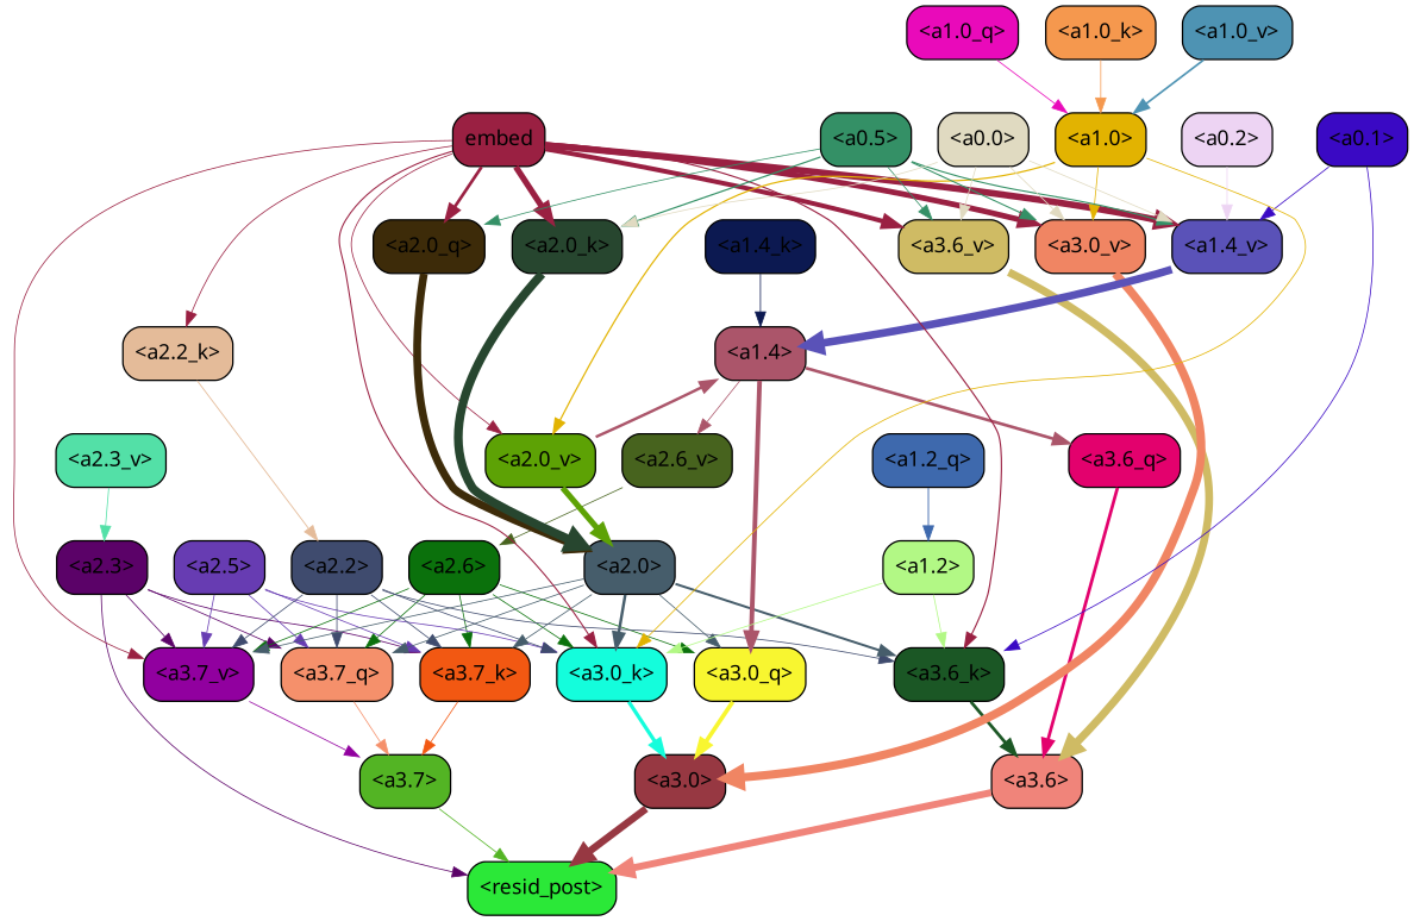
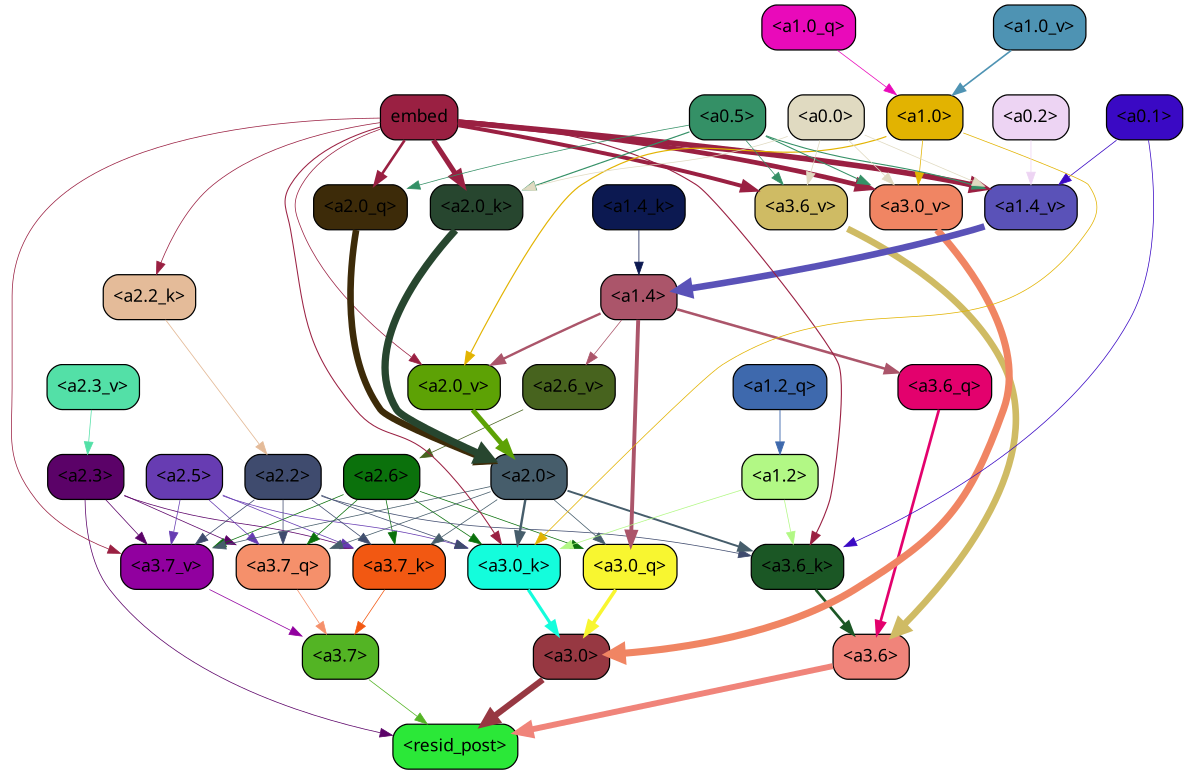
  strict digraph {
    fontname="Noto Sans"
    splines=true
    node [color=black fontname="Noto Sans" shape=box style="filled, rounded"]
    edge [color="#9a2042" fontname="Noto Sans" penwidth=0.6]
    "<a3.7>" [fillcolor="#53b424"]
    "<resid_post>" [fillcolor="#2be838"]
    "<a3.6>" [fillcolor="#f0847a"]
    "<a3.0>" [fillcolor="#973842"]
    "<a2.3>" [fillcolor="#5b0268"]
    "<a3.7_q>" [fillcolor="#f5906b"]
    "<a3.7_k>" [fillcolor="#f25812"]
    "<a3.7_v>" [fillcolor="#91009f"]
    "<a3.6_q>" [fillcolor="#e3016d"]
    "<a3.0_q>" [fillcolor="#f8f630"]
    "<a3.6_k>" [fillcolor="#1b5725"]
    "<a3.0_k>" [fillcolor="#14fddc"]
    "<a3.6_v>" [fillcolor="#cfbb64"]
    "<a3.0_v>" [fillcolor="#f08563"]
    "<a2.6>" [fillcolor="#0b710c"]
    "<a2.5>" [fillcolor="#673cb2"]
    "<a2.2>" [fillcolor="#3f4b6e"]
    "<a2.0>" [fillcolor="#465d6b"]
    "<a1.4>" [fillcolor="#ab556a"]
    "<a2.6_v>" [fillcolor="#47631e"]
    "<a2.0_v>" [fillcolor="#5da205"]
    "<a1.2>" [fillcolor="#b2f885"]
    "<a0.1>" [fillcolor="#3a09c4"]
    "<a1.4_v>" [fillcolor="#5a52b8"]
    embed [fillcolor="#9a2042"]
    "<a2.0_q>" [fillcolor="#3d2b09"]
    "<a2.2_k>" [fillcolor="#e4bb99"]
    "<a2.0_k>" [fillcolor="#27462f"]
    "<a1.0>" [fillcolor="#e2b301"]
    "<a0.5>" [fillcolor="#349066"]
    "<a0.0>" [fillcolor="#e0dac1"]
    "<a2.3_v>" [fillcolor="#53e0a7"]
    "<a1.2_q>" [fillcolor="#3e69ad"]
    "<a1.0_q>" [fillcolor="#e90aba"]
    "<a1.4_k>" [fillcolor="#0c1951"]
-   "<a1.0_k>" [fillcolor="#f5984e"]
    "<a1.0_v>" [fillcolor="#4e93b3"]
    "<a0.2>" [fillcolor="#edd4f3"]
    "<a3.7>" -> "<resid_post>" [color="#53b424"]
    "<a3.6>" -> "<resid_post>" [color="#f0847a" penwidth=4.751592040061951]
    "<a3.0>" -> "<resid_post>" [color="#973842" penwidth=4.904066681861877]
    "<a2.3>" -> "<resid_post>" [color="#5b0268"]
    "<a2.3>" -> "<a3.7_q>" [color="#5b0268"]
    "<a2.3>" -> "<a3.7_k>" [color="#5b0268" penwidth=0.6069068089127541]
    "<a2.3>" -> "<a3.7_v>" [color="#5b0268"]
    "<a3.7_q>" -> "<a3.7>" [color="#f5906b"]
    "<a3.7_k>" -> "<a3.7>" [color="#f25812"]
    "<a3.7_v>" -> "<a3.7>" [color="#91009f"]
    "<a3.6_q>" -> "<a3.6>" [color="#e3016d" penwidth=2.160832464694977]
    "<a3.0_q>" -> "<a3.0>" [color="#f8f630" penwidth=2.870753765106201]
    "<a3.6_k>" -> "<a3.6>" [color="#1b5725" penwidth=2.13908451795578]
    "<a3.0_k>" -> "<a3.0>" [color="#14fddc" penwidth=2.520303964614868]
    "<a3.6_v>" -> "<a3.6>" [color="#cfbb64" penwidth=5.297133803367615]
    "<a3.0_v>" -> "<a3.0>" [color="#f08563" penwidth=5.680712580680847]
    "<a2.6>" -> "<a3.7_q>" [color="#0b710c"]
    "<a2.6>" -> "<a3.7_k>" [color="#0b710c"]
    "<a2.6>" -> "<a3.7_v>" [color="#0b710c"]
    "<a2.6>" -> "<a3.0_q>" [color="#0b710c"]
    "<a2.6>" -> "<a3.0_k>" [color="#0b710c"]
    "<a2.5>" -> "<a3.7_q>" [color="#673cb2"]
    "<a2.5>" -> "<a3.7_k>" [color="#673cb2"]
    "<a2.5>" -> "<a3.7_v>" [color="#673cb2"]
    "<a2.5>" -> "<a3.0_k>" [color="#673cb2"]
    "<a2.2>" -> "<a3.7_q>" [color="#3f4b6e"]
    "<a2.2>" -> "<a3.7_k>" [color="#3f4b6e"]
    "<a2.2>" -> "<a3.7_v>" [color="#3f4b6e"]
    "<a2.2>" -> "<a3.6_k>" [color="#3f4b6e"]
    "<a2.2>" -> "<a3.0_k>" [color="#3f4b6e"]
    "<a2.0>" -> "<a3.7_q>" [color="#465d6b"]
    "<a2.0>" -> "<a3.7_k>" [color="#465d6b"]
    "<a2.0>" -> "<a3.7_v>" [color="#465d6b"]
    "<a2.0>" -> "<a3.0_q>" [color="#465d6b"]
    "<a2.0>" -> "<a3.6_k>" [color="#465d6b" penwidth=1.564806342124939]
    "<a2.0>" -> "<a3.0_k>" [color="#465d6b" penwidth=1.9353990852832794]
    "<a1.4>" -> "<a3.6_q>" [color="#ab556a" penwidth=2.0727532356977463]
    "<a1.4>" -> "<a3.0_q>" [color="#ab556a" penwidth=3.1279823780059814]
    "<a1.4>" -> "<a2.6_v>" [color="#ab556a"]
-   "<a2.0_v>" -> "<a1.4>" [color="#ab556a" penwidth=1.9170897603034973]
+   "<a1.4>" -> "<a2.0_v>" [color="#ab556a" penwidth=1.9170897603034973]
    "<a2.6_v>" -> "<a2.6>" [color="#47631e"]
    "<a2.0_v>" -> "<a2.0>" [color="#5da205" penwidth=3.9621697664260864]
    "<a1.2>" -> "<a3.6_k>" [color="#b2f885"]
    "<a1.2>" -> "<a3.0_k>" [color="#b2f885"]
    "<a0.1>" -> "<a3.6_k>" [color="#3a09c4"]
    "<a0.1>" -> "<a1.4_v>" [color="#3a09c4" penwidth=0.6202214732766151]
    "<a1.4_v>" -> "<a1.4>" [color="#5a52b8" penwidth=5.280138969421387]
    embed -> "<a3.7_v>"
    embed -> "<a3.6_k>" [penwidth=0.8915999233722687]
    embed -> "<a3.0_k>" [penwidth=0.832088902592659]
    embed -> "<a3.6_v>" [penwidth=3.1840110421180725]
    embed -> "<a3.0_v>" [penwidth=3.8132747188210487]
    embed -> "<a2.0_v>"
    embed -> "<a1.4_v>" [penwidth=4.4888065457344055]
    embed -> "<a2.0_q>" [penwidth=2.084651827812195]
    embed -> "<a2.2_k>"
    embed -> "<a2.0_k>" [penwidth=4.084526404738426]
    "<a2.0_q>" -> "<a2.0>" [color="#3d2b09" penwidth=5.29856276512146]
    "<a2.2_k>" -> "<a2.2>" [color="#e4bb99" penwidth=0.6722683310508728]
    "<a2.0_k>" -> "<a2.0>" [color="#27462f" penwidth=5.859246134757996]
    "<a1.0>" -> "<a3.0_k>" [color="#e2b301"]
    "<a1.0>" -> "<a3.0_v>" [color="#e2b301"]
    "<a1.0>" -> "<a2.0_v>" [color="#e2b301" penwidth=0.9450988052412868]
    "<a0.5>" -> "<a3.6_v>" [color="#349066"]
    "<a0.5>" -> "<a3.0_v>" [color="#349066" penwidth=0.8331108838319778]
    "<a0.5>" -> "<a1.4_v>" [color="#349066" penwidth=0.8757842034101486]
    "<a0.5>" -> "<a2.0_q>" [color="#349066"]
    "<a0.5>" -> "<a2.0_k>" [color="#349066" penwidth=0.9412797391414642]
    "<a0.0>" -> "<a3.6_v>" [color="#e0dac1"]
    "<a0.0>" -> "<a3.0_v>" [color="#e0dac1"]
    "<a0.0>" -> "<a1.4_v>" [color="#e0dac1"]
    "<a0.0>" -> "<a2.0_k>" [color="#e0dac1"]
    "<a2.3_v>" -> "<a2.3>" [color="#53e0a7"]
    "<a1.2_q>" -> "<a1.2>" [color="#3e69ad" penwidth=0.7185482024215162]
    "<a1.0_q>" -> "<a1.0>" [color="#e90aba"]
    "<a1.4_k>" -> "<a1.4>" [color="#0c1951"]
-   "<a1.0_k>" -> "<a1.0>" [color="#f5984e"]
    "<a1.0_v>" -> "<a1.0>" [color="#4e93b3" penwidth=1.318962275981903]
    "<a0.2>" -> "<a1.4_v>" [color="#edd4f3"]
  }
